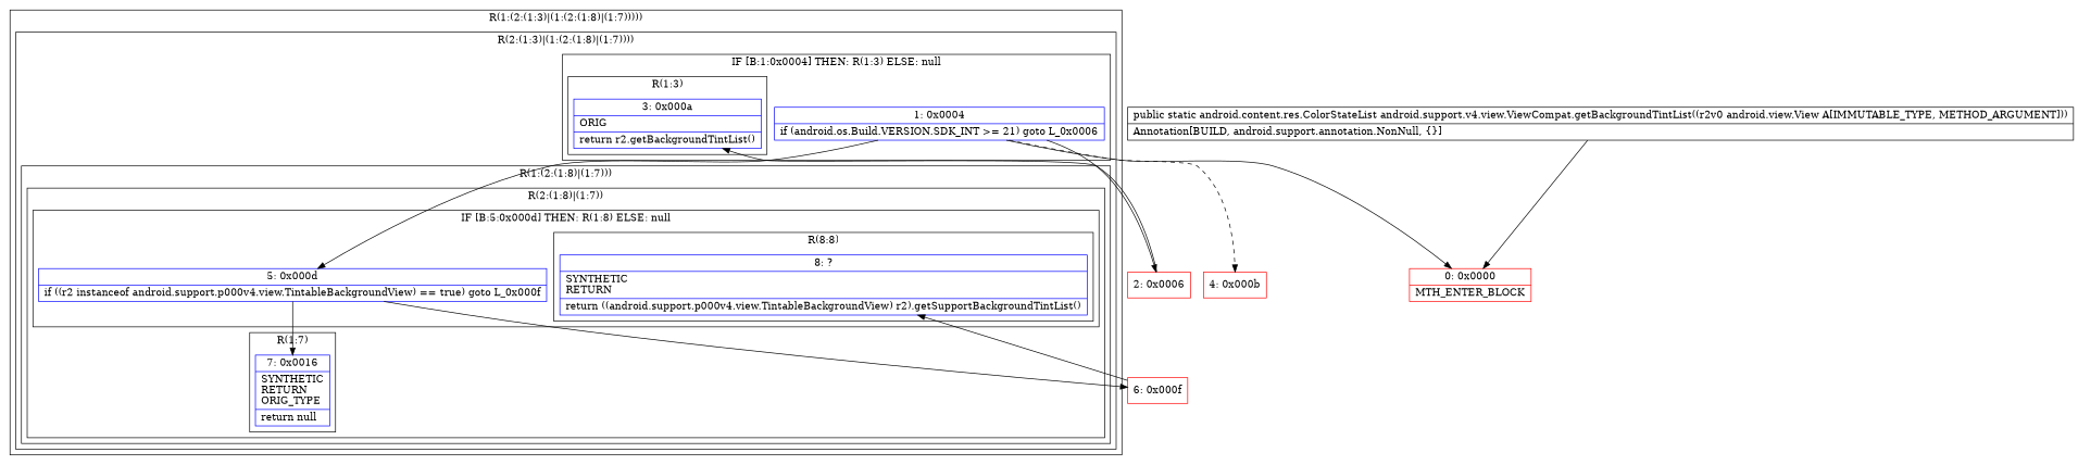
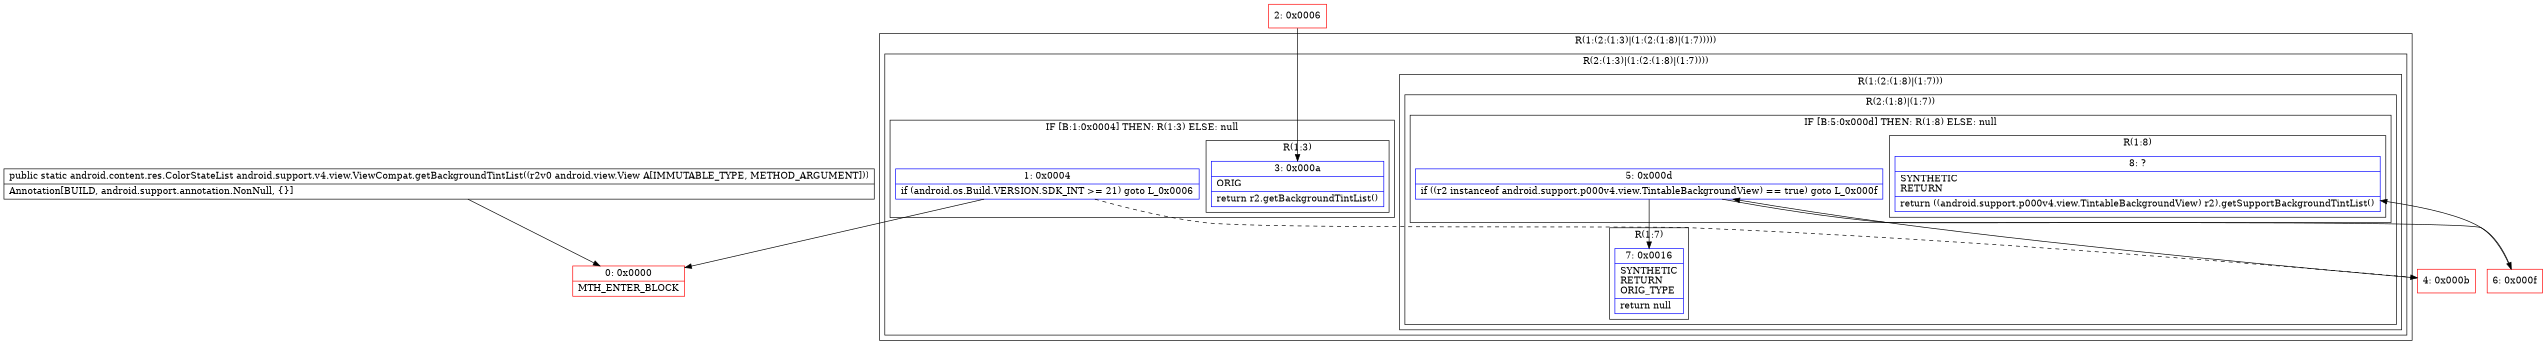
  digraph {
    node [color=blue shape=record]
    n1 [label="{3\:\ 0x000a|ORIG\l|return r2.getBackgroundTintList()\l}"]
    n2 [label="{1\:\ 0x0004|if (android.os.Build.VERSION.SDK_INT \>= 21) goto L_0x0006\l}"]
    n3 [label="{8\:\ ?|SYNTHETIC\lRETURN\l|return ((android.support.p000v4.view.TintableBackgroundView) r2).getSupportBackgroundTintList()\l}"]
    n4 [label="{5\:\ 0x000d|if ((r2 instanceof android.support.p000v4.view.TintableBackgroundView) == true) goto L_0x000f\l}"]
    n5 [label="{7\:\ 0x0016|SYNTHETIC\lRETURN\lORIG_TYPE\l|return null\l}"]
    n6 [color=red label="{2\:\ 0x0006}"]
    n7 [color=red label="{4\:\ 0x000b}"]
    n8 [color=red label="{0\:\ 0x0000|MTH_ENTER_BLOCK\l}"]
    n9 [color=red label="{6\:\ 0x000f}"]
    n10 [label="{public static android.content.res.ColorStateList android.support.v4.view.ViewCompat.getBackgroundTintList((r2v0 android.view.View A[IMMUTABLE_TYPE, METHOD_ARGUMENT]))  | Annotation[BUILD, android.support.annotation.NonNull, \{\}]\l}" color=""]
    subgraph cluster_1 {
      label="R(1:(2:(1:3)|(1:(2:(1:8)|(1:7)))))"
      subgraph cluster_2 {
        label="R(2:(1:3)|(1:(2:(1:8)|(1:7))))"
        subgraph cluster_3 {
          label="IF [B:1:0x0004] THEN: R(1:3) ELSE: null"
          n2
          subgraph cluster_4 {
            label="R(1:3)"
            n1
          }
        }
        subgraph cluster_5 {
          label="R(1:(2:(1:8)|(1:7)))"
          subgraph cluster_6 {
            label="R(2:(1:8)|(1:7))"
            subgraph cluster_7 {
              label="IF [B:5:0x000d] THEN: R(1:8) ELSE: null"
              n4
              subgraph cluster_8 {
-               label="R(8:8)"
+               label="R(1:8)"
                n3
              }
            }
            subgraph cluster_9 {
              label="R(1:7)"
              n5
            }
          }
        }
      }
    }
-   n2 -> n6
    n2 -> n7 [style=dashed]
    n2 -> n8
    n4 -> n5 [style=solid]
    n4 -> n9
    n6 -> n1
-   n2 -> n4
+   n7 -> n4
    n9 -> n3
    n10 -> n8
  }
